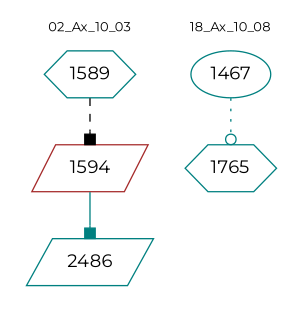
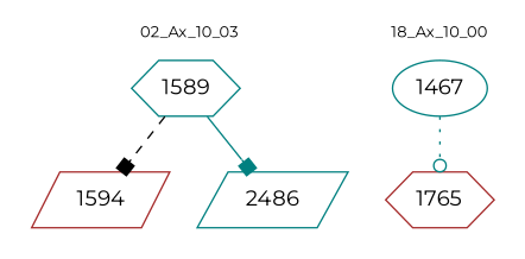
  digraph {
    fontname=Montserrat
    node [color=teal fontname=Montserrat shape=hexagon]
    edge [arrowhead=box color=teal fontname=Montserrat]
    n1 [label=1589]
    n2 [color=brown label=1594 shape=parallelogram]
    n3 [label=2486 shape=parallelogram]
    n4 [label=1467 shape=ellipse]
-   n5 [label=1765]
+   n5 [color=brown label=1765]
    subgraph cluster_1 {
      color=white
      fontsize=10
      label="02_Ax_10_03"
      n1
      n2
      n3
    }
    subgraph cluster_2 {
      color=white
      fontsize=10
-     label="18_Ax_10_08"
+     label="18_Ax_10_00"
      n4
      n5
    }
    n1 -> n2 [color=black style=dashed]
-   n2 -> n3 [style=solid]
+   n1 -> n3 [style=solid]
    n4 -> n5 [arrowhead=odot style=dotted]
  }
